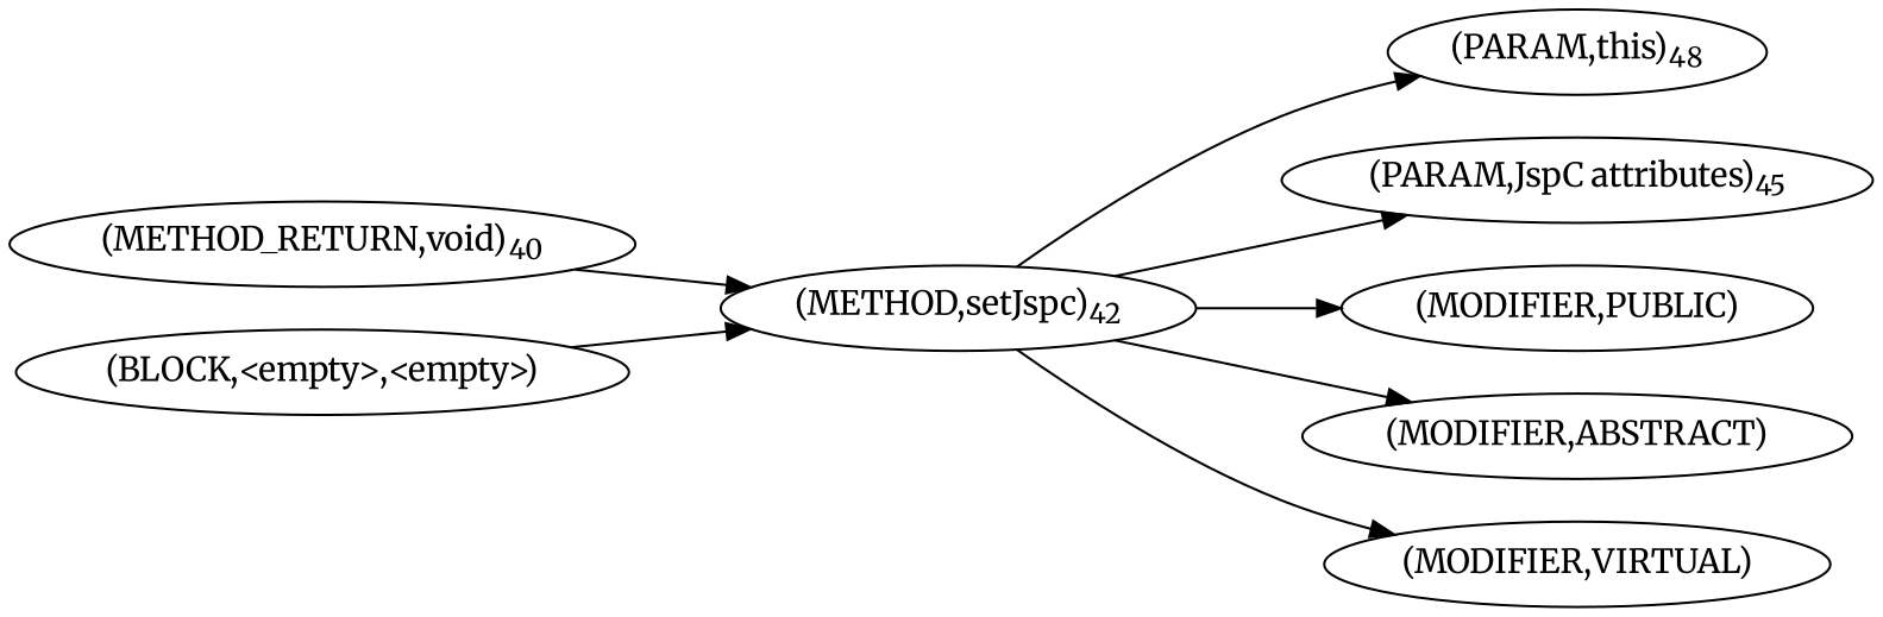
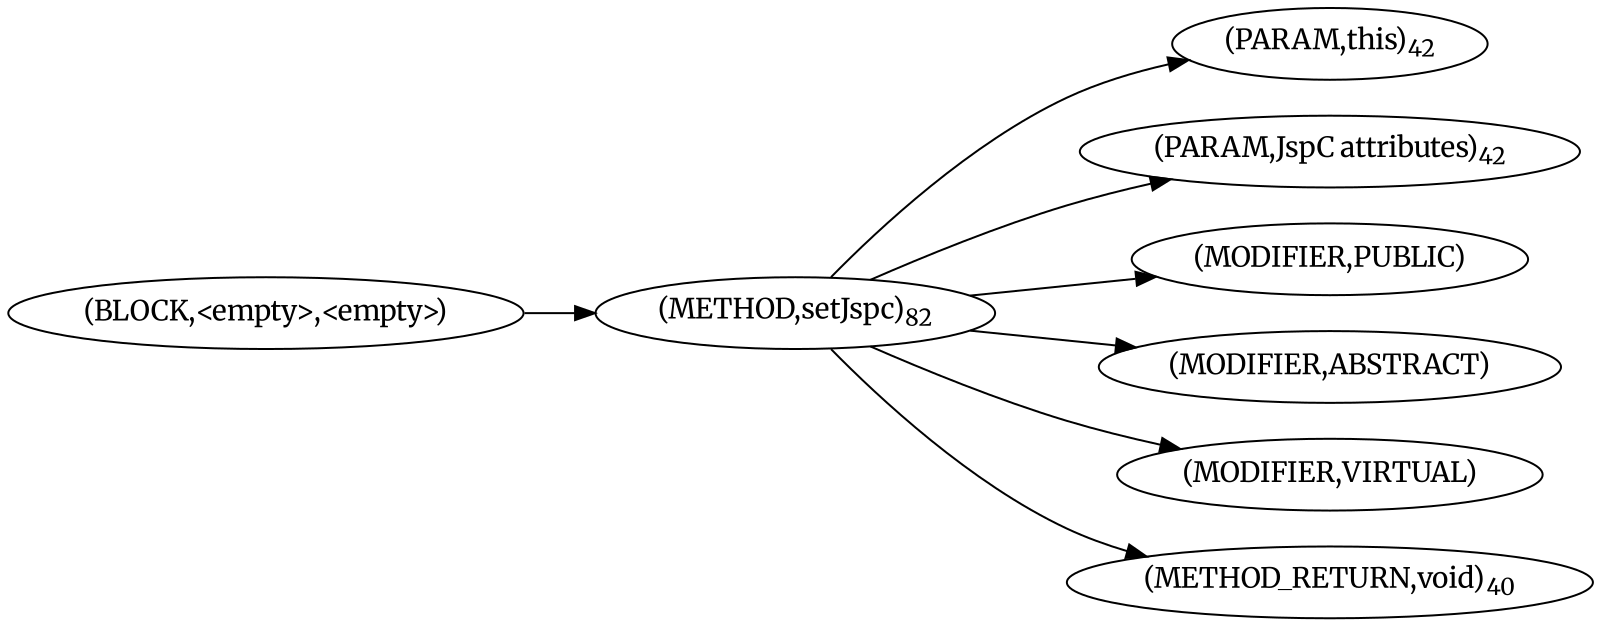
  digraph {
    fontname=Merriweather
    rankdir=LR
    node [fontname=Merriweather]
    edge [fontname=Merriweather]
-   n1 [label=<(METHOD,setJspc)<SUB>42</SUB>>]
-   n2 [label=<(PARAM,this)<SUB>48</SUB>>]
-   n3 [label=<(PARAM,JspC attributes)<SUB>45</SUB>>]
+   n1 [label=<(METHOD,setJspc)<SUB>82</SUB>>]
+   n2 [label=<(PARAM,this)<SUB>42</SUB>>]
+   n3 [label=<(PARAM,JspC attributes)<SUB>42</SUB>>]
    n4 [label=<(MODIFIER,PUBLIC)>]
    n5 [label=<(MODIFIER,ABSTRACT)>]
    n6 [label=<(MODIFIER,VIRTUAL)>]
    n7 [label=<(METHOD_RETURN,void)<SUB>40</SUB>>]
    n8 [label=<(BLOCK,&lt;empty&gt;,&lt;empty&gt;)>]
    n1 -> n2
    n1 -> n3
    n1 -> n4
    n1 -> n5
    n1 -> n6
-   n7 -> n1
+   n1 -> n7
    n8 -> n1
  }
